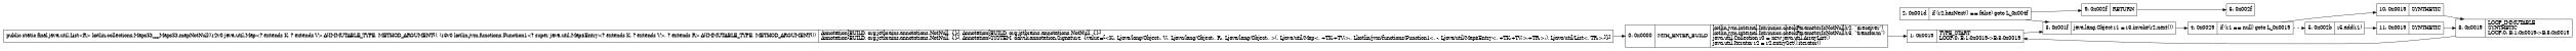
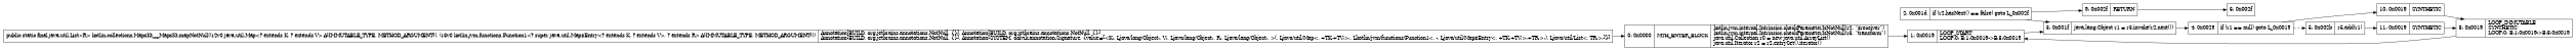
  digraph {
    rankdir=LR
    node [shape=record]
-   n1 [label="{0\:\ 0x0000|MTH_ENTER_BUILD\l|kotlin.jvm.internal.Intrinsics.checkParameterIsNotNull(r2, \"$receiver\")\lkotlin.jvm.internal.Intrinsics.checkParameterIsNotNull(r3, \"transform\")\ljava.util.Collection r0 = new java.util.ArrayList()\ljava.util.Iterator r2 = r2.entrySet().iterator()\l}"]
-   n2 [label="{1\:\ 0x0019|TYPE_START\lLOOP:0: B:1:0x0019\-\>B:8:0x0019\l}"]
+   n1 [label="{0\:\ 0x0000|MTH_ENTER_BLOCK\l|kotlin.jvm.internal.Intrinsics.checkParameterIsNotNull(r2, \"$receiver\")\lkotlin.jvm.internal.Intrinsics.checkParameterIsNotNull(r3, \"transform\")\ljava.util.Collection r0 = new java.util.ArrayList()\ljava.util.Iterator r2 = r2.entrySet().iterator()\l}"]
+   n2 [label="{1\:\ 0x0019|LOOP_START\lLOOP:0: B:1:0x0019\-\>B:8:0x0019\l}"]
    n3 [label="{3\:\ 0x001f|java.lang.Object r1 = r3.invoke(r2.next())\l}"]
-   n4 [label="{2\:\ 0x001d|if (r2.hasNext() == false) goto L_0x004f\l}"]
+   n4 [label="{2\:\ 0x001d|if (r2.hasNext() == false) goto L_0x002f\l}"]
    n5 [label="{9\:\ 0x002f|RETURN\l}"]
    n6 [label="{4\:\ 0x0029|if (r1 == null) goto L_0x0019\l}"]
    n7 [label="{6\:\ 0x002f}"]
    n8 [label="{5\:\ 0x002b|r5.add(r1)\l}"]
    n9 [label="{10\:\ 0x0019|SYNTHETIC\l}"]
    n10 [label="{11\:\ 0x0019|SYNTHETIC\l}"]
    n11 [label="{8\:\ 0x0019|LOOP_IMMUTABLE\lSYNTHETIC\lLOOP:0: B:1:0x0019\-\>B:8:0x0019\l}"]
    n12 [label="{public static final java.util.List\<R\> kotlin.collections.MapsKt___MapsKt.mapNotNull((r2v0 java.util.Map\<? extends K, ? extends V\> A[IMMUTABLE_TYPE, METHOD_ARGUMENT]), (r3v0 kotlin.jvm.functions.Function1\<? super java.util.Map$Entry\<? extends K, ? extends V\>, ? extends R\> A[IMMUTABLE_TYPE, METHOD_ARGUMENT]))  | Annotation[BUILD, org.jetbrains.annotations.NotNull, \{\}], Annotation[BUILD, org.jetbrains.annotations.NotNull, \{\}]\lAnnotation[BUILD, org.jetbrains.annotations.NotNull, \{\}], Annotation[SYSTEM, dalvik.annotation.Signature, \{value=[\<K:, Ljava\/lang\/Object;, V:, Ljava\/lang\/Object;, R:, Ljava\/lang\/Object;, \>(, Ljava\/util\/Map\<, +TK;+TV;\>;, Lkotlin\/jvm\/functions\/Function1\<, \-, Ljava\/util\/Map$Entry\<, +TK;+TV;\>;+TR;\>;), Ljava\/util\/List\<, TR;\>;]\}]\l}"]
    n1 -> n2
    n2 -> n3
    n3 -> n6
    n4 -> n3 [style=solid]
    n4 -> n5
    n5 -> n7
    n6 -> n8 [style=dashed]
    n6 -> n9
    n8 -> n10
    n9 -> n11
    n10 -> n11
    n11 -> n2
    n12 -> n1
  }
